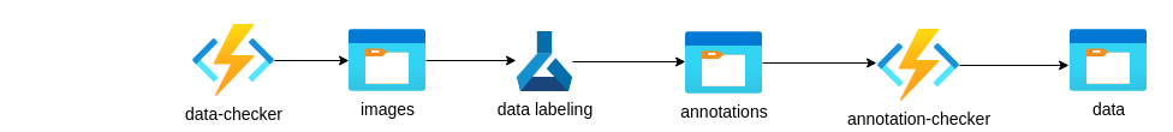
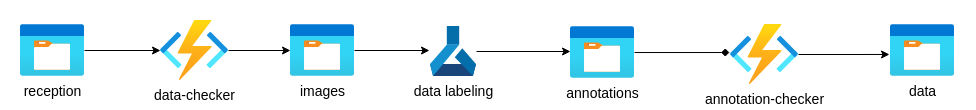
  <mxCell id="0" />
  <mxCell id="1" parent="0" />
  <mxCell id="2" style="edgeStyle=orthogonalEdgeStyle;rounded=0;orthogonalLoop=1;jettySize=auto;html=1;fontSize=14;" edge="1" parent="1" source="3" target="7"><mxGeometry relative="1" as="geometry" /></mxCell>
  <mxCell id="3" value="data-checker" style="aspect=fixed;html=1;points=[];align=center;image;fontSize=14;image=img/lib/azure2/compute/Function_Apps.svg;" vertex="1" parent="1"><mxGeometry x="160" y="20" width="68" height="60" as="geometry" /></mxCell>
+ <mxCell id="4" style="edgeStyle=orthogonalEdgeStyle;rounded=0;orthogonalLoop=1;jettySize=auto;html=1;entryX=0;entryY=0.5;entryDx=0;entryDy=0;entryPerimeter=0;fontSize=14;" edge="1" parent="1" source="5" target="3"><mxGeometry relative="1" as="geometry" /></mxCell>
+ <mxCell id="5" value="reception" style="aspect=fixed;html=1;points=[];align=center;image;fontSize=14;image=img/lib/azure2/general/Storage_Container.svg;" vertex="1" parent="1"><mxGeometry x="20" y="24" width="64" height="52" as="geometry" /></mxCell>
  <mxCell id="6" style="edgeStyle=orthogonalEdgeStyle;rounded=0;orthogonalLoop=1;jettySize=auto;html=1;entryX=-0.022;entryY=0.48;entryDx=0;entryDy=0;entryPerimeter=0;fontSize=14;" edge="1" parent="1" source="7" target="9"><mxGeometry relative="1" as="geometry" /></mxCell>
  <mxCell id="7" value="images" style="aspect=fixed;html=1;points=[];align=center;image;fontSize=14;image=img/lib/azure2/general/Storage_Container.svg;" vertex="1" parent="1"><mxGeometry x="290" y="24" width="64" height="52" as="geometry" /></mxCell>
  <mxCell id="8" style="edgeStyle=orthogonalEdgeStyle;rounded=0;orthogonalLoop=1;jettySize=auto;html=1;entryX=0;entryY=0.481;entryDx=0;entryDy=0;entryPerimeter=0;fontSize=14;" edge="1" parent="1" source="9" target="11"><mxGeometry relative="1" as="geometry" /></mxCell>
  <mxCell id="9" value="data labeling" style="aspect=fixed;html=1;points=[];align=center;image;fontSize=14;image=img/lib/mscae/Machine_Learning_Service_Workspaces.svg;" vertex="1" parent="1"><mxGeometry x="430" y="26" width="46" height="50" as="geometry" /></mxCell>
- <mxCell id="10" style="edgeStyle=orthogonalEdgeStyle;rounded=0;orthogonalLoop=1;jettySize=auto;html=1;entryX=-0.015;entryY=0.467;entryDx=0;entryDy=0;entryPerimeter=0;fontSize=14;" edge="1" parent="1" source="11" target="14"><mxGeometry relative="1" as="geometry" /></mxCell>
+ <mxCell id="10" style="edgeStyle=orthogonalEdgeStyle;rounded=0;orthogonalLoop=1;jettySize=auto;html=1;entryX=-0.015;entryY=0.467;entryDx=0;entryDy=0;entryPerimeter=0;fontSize=14;endArrow=diamond;" edge="1" parent="1" source="11" target="14"><mxGeometry relative="1" as="geometry" /></mxCell>
  <mxCell id="11" value="annotations" style="aspect=fixed;html=1;points=[];align=center;image;fontSize=14;image=img/lib/azure2/general/Storage_Container.svg;" vertex="1" parent="1"><mxGeometry x="570" y="26" width="64" height="52" as="geometry" /></mxCell>
  <mxCell id="12" value="data" style="aspect=fixed;html=1;points=[];align=center;image;fontSize=14;image=img/lib/azure2/general/Storage_Container.svg;" vertex="1" parent="1"><mxGeometry x="890" y="24" width="64" height="52" as="geometry" /></mxCell>
  <mxCell id="13" style="edgeStyle=orthogonalEdgeStyle;rounded=0;orthogonalLoop=1;jettySize=auto;html=1;entryX=-0.015;entryY=0.433;entryDx=0;entryDy=0;entryPerimeter=0;fontSize=14;" edge="1" parent="1" source="14"><mxGeometry relative="1" as="geometry"><mxPoint x="888.98" y="53.98" as="targetPoint" /></mxGeometry></mxCell>
  <mxCell id="14" value="annotation-checker" style="aspect=fixed;html=1;points=[];align=center;image;fontSize=14;image=img/lib/azure2/compute/Function_Apps.svg;" vertex="1" parent="1"><mxGeometry x="730" y="24" width="68" height="60" as="geometry" /></mxCell>
